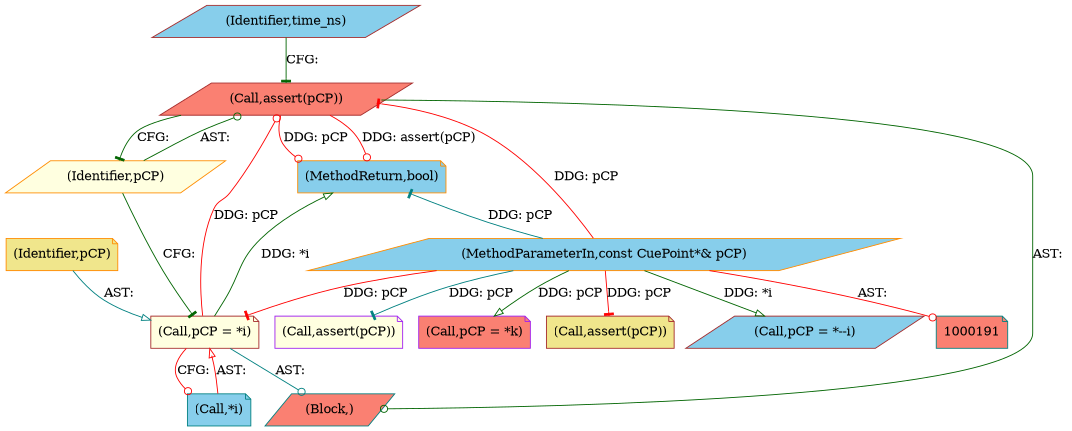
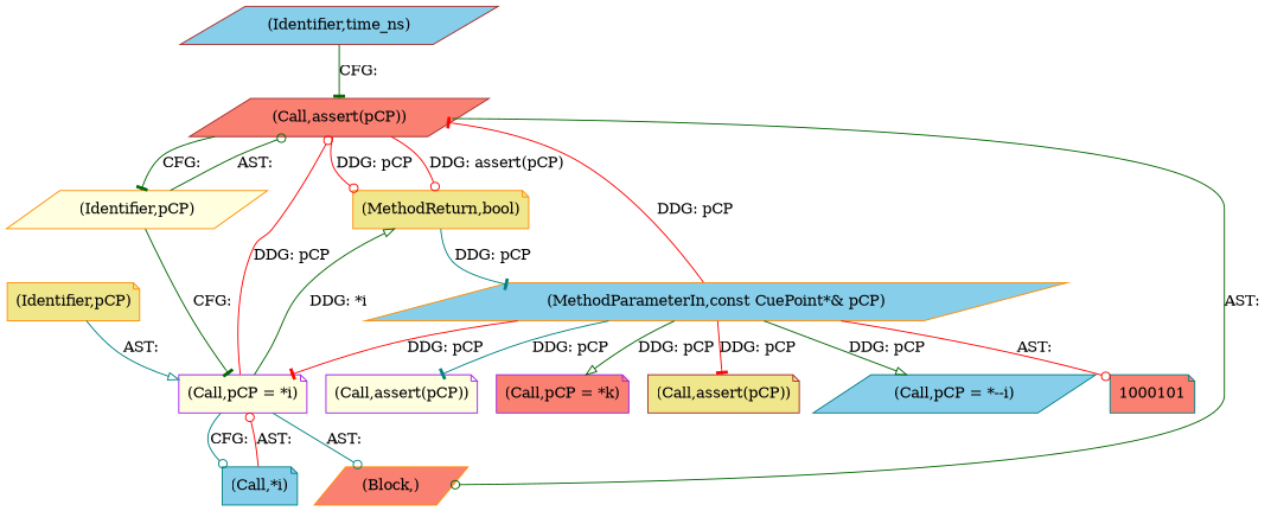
  digraph {
    node [color=brown fillcolor=skyblue shape=note style=filled]
    edge [arrowhead=odot color=red]
    n1 [fillcolor=salmon label="(Call,assert(pCP))" shape=parallelogram]
-   n2 [color=darkorange label="(MethodReturn,bool)"]
-   n3 [color=teal fillcolor=salmon label="(Block,)" shape=parallelogram]
+   n2 [color=darkorange fillcolor=khaki label="(MethodReturn,bool)"]
+   n3 [color=darkorange fillcolor=salmon label="(Block,)" shape=parallelogram]
    n4 [color=darkorange fillcolor=lightyellow label="(Identifier,pCP)" shape=parallelogram]
-   n5 [fillcolor=lightyellow label="(Call,pCP = *i)"]
+   n5 [color=purple fillcolor=lightyellow label="(Call,pCP = *i)"]
    n6 [color=teal label="(Call,*i)"]
    n7 [color=darkorange label="(MethodParameterIn,const CuePoint*& pCP)" shape=parallelogram]
    n8 [color=purple fillcolor=lightyellow label="(Call,assert(pCP))"]
    n9 [color=purple fillcolor=salmon label="(Call,pCP = *k)"]
    n10 [fillcolor=khaki label="(Call,assert(pCP))"]
-   n11 [label="(Call,pCP = *--i)" shape=parallelogram]
-   1000101 [color=teal fillcolor=salmon label=1000191]
+   n11 [color=teal label="(Call,pCP = *--i)" shape=parallelogram]
+   1000101 [color=teal fillcolor=salmon]
    n13 [color=darkorange fillcolor=khaki label="(Identifier,pCP)"]
    n14 [label="(Identifier,time_ns)" shape=parallelogram]
    n1 -> n2 [label="DDG: assert(pCP)"]
    n1 -> n2 [label="DDG: pCP"]
    n1 -> n3 [color=darkgreen label="AST: "]
    n1 -> n4 [arrowhead=tee color=darkgreen label="CFG: "]
    n4 -> n1 [color=darkgreen label="AST: "]
    n4 -> n5 [arrowhead=tee color=darkgreen label="CFG: "]
    n5 -> n1 [label="DDG: pCP"]
    n5 -> n2 [arrowhead=onormal color=darkgreen label="DDG: *i"]
    n5 -> n3 [color=teal label="AST: "]
-   n5 -> n6 [label="CFG: "]
-   n6 -> n5 [arrowhead=onormal label="AST: "]
+   n5 -> n6 [color=teal label="CFG: "]
+   n6 -> n5 [label="AST: "]
    n7 -> n1 [arrowhead=tee label="DDG: pCP"]
-   n7 -> n2 [arrowhead=tee color=teal label="DDG: pCP"]
+   n2 -> n7 [arrowhead=tee color=teal label="DDG: pCP"]
    n7 -> n5 [arrowhead=tee label="DDG: pCP"]
    n7 -> n8 [arrowhead=tee color=teal label="DDG: pCP"]
    n7 -> n9 [arrowhead=onormal color=darkgreen label="DDG: pCP"]
    n7 -> n10 [arrowhead=tee label="DDG: pCP"]
-   n7 -> n11 [arrowhead=onormal color=darkgreen label="DDG: *i"]
+   n7 -> n11 [arrowhead=onormal color=darkgreen label="DDG: pCP"]
    n7 -> 1000101 [label="AST: "]
    n13 -> n5 [arrowhead=onormal color=teal label="AST: "]
    n14 -> n1 [arrowhead=tee color=darkgreen label="CFG: "]
  }
